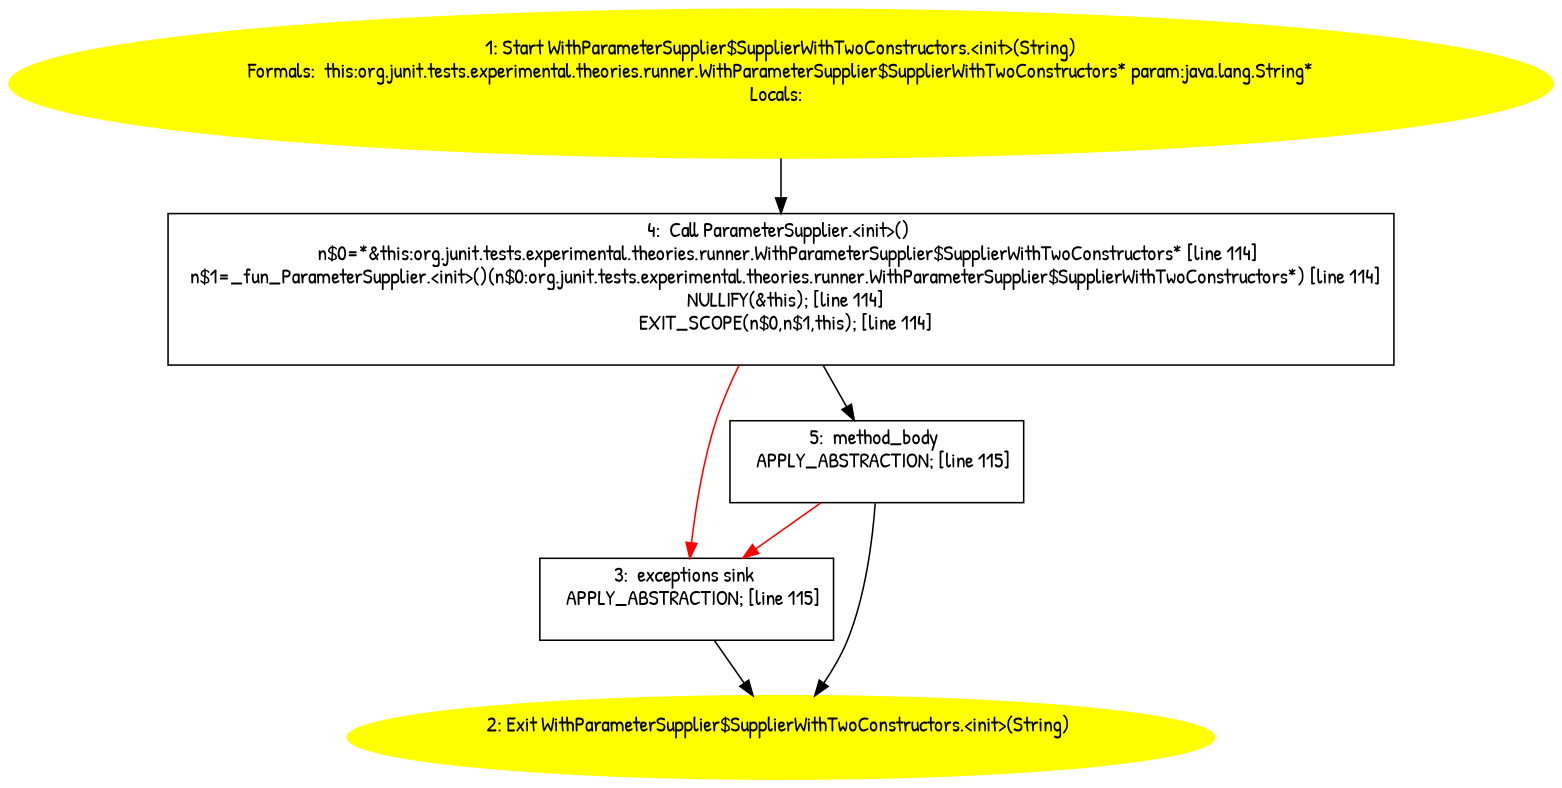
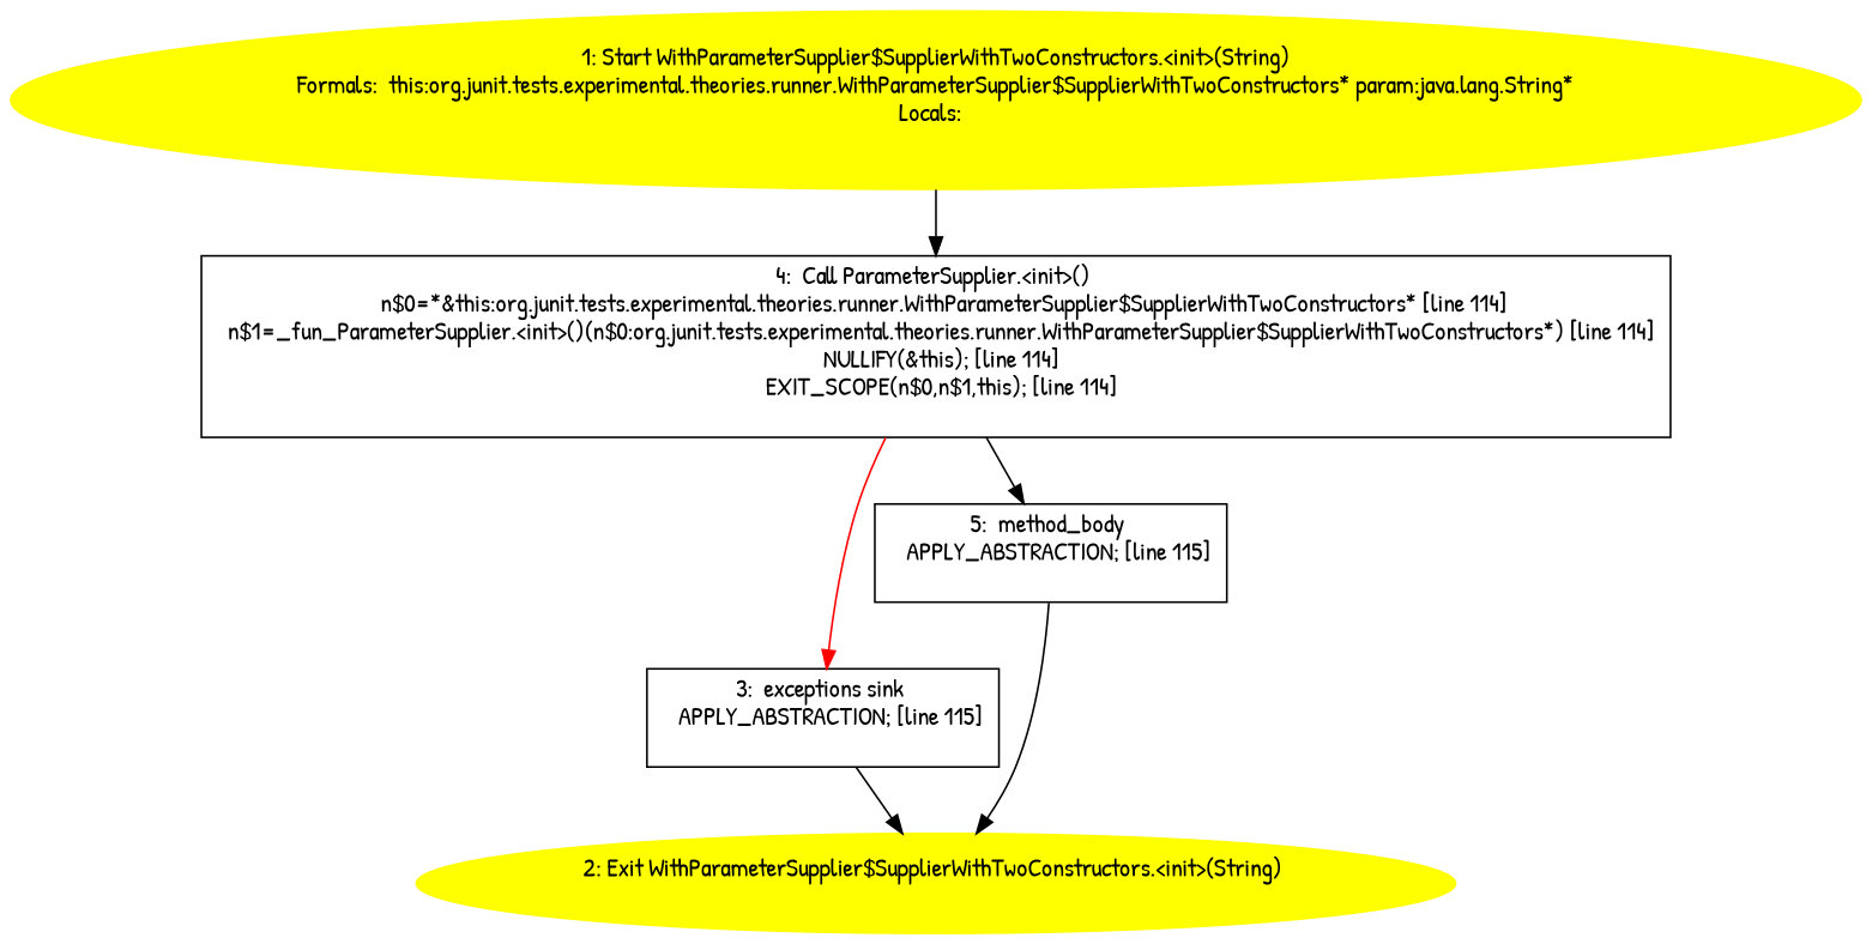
  digraph {
    fontname="Patrick Hand"
    node [fontname="Patrick Hand" shape=box]
    edge [fontname="Patrick Hand"]
    n1 [color=yellow label="1: Start WithParameterSupplier$SupplierWithTwoConstructors.<init>(String)\nFormals:  this:org.junit.tests.experimental.theories.runner.WithParameterSupplier$SupplierWithTwoConstructors* param:java.lang.String*\nLocals:  \n  " style=filled shape=""]
    n2 [label="4:  Call ParameterSupplier.<init>() \n   n$0=*&this:org.junit.tests.experimental.theories.runner.WithParameterSupplier$SupplierWithTwoConstructors* [line 114]\n  n$1=_fun_ParameterSupplier.<init>()(n$0:org.junit.tests.experimental.theories.runner.WithParameterSupplier$SupplierWithTwoConstructors*) [line 114]\n  NULLIFY(&this); [line 114]\n  EXIT_SCOPE(n$0,n$1,this); [line 114]\n "]
    n3 [label="3:  exceptions sink \n   APPLY_ABSTRACTION; [line 115]\n "]
    n4 [label="5:  method_body \n   APPLY_ABSTRACTION; [line 115]\n "]
    n5 [color=yellow label="2: Exit WithParameterSupplier$SupplierWithTwoConstructors.<init>(String) \n  " style=filled shape=""]
    n1 -> n2
    n2 -> n3 [color=red]
    n2 -> n4
    n3 -> n5
-   n4 -> n3 [color=red]
    n4 -> n5
  }
